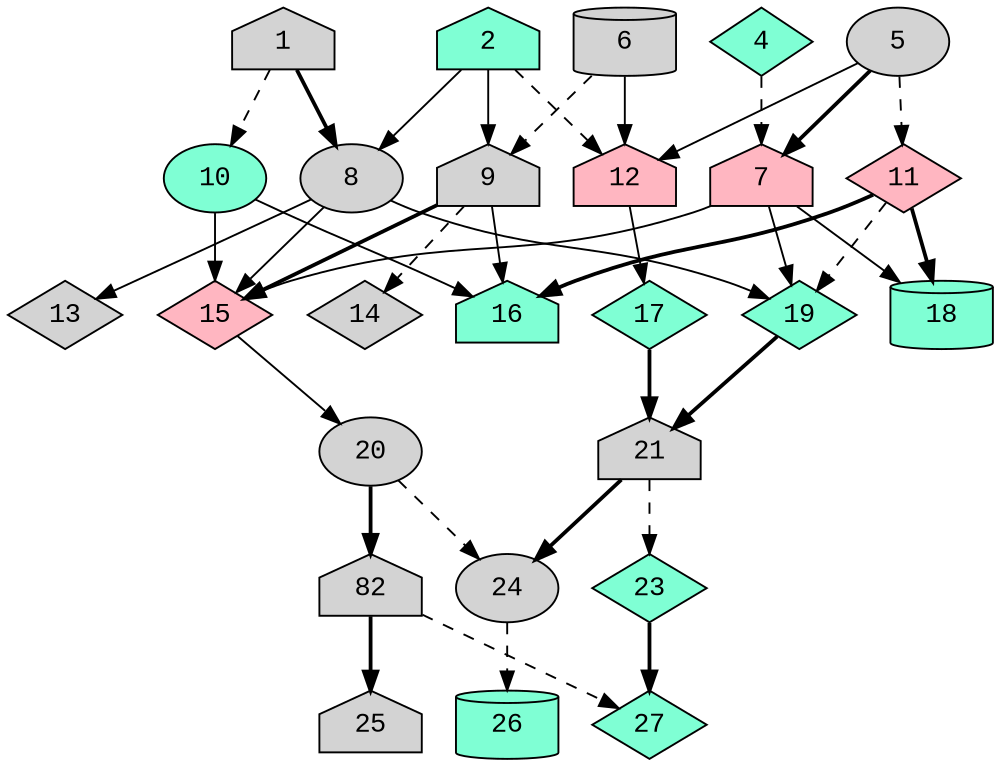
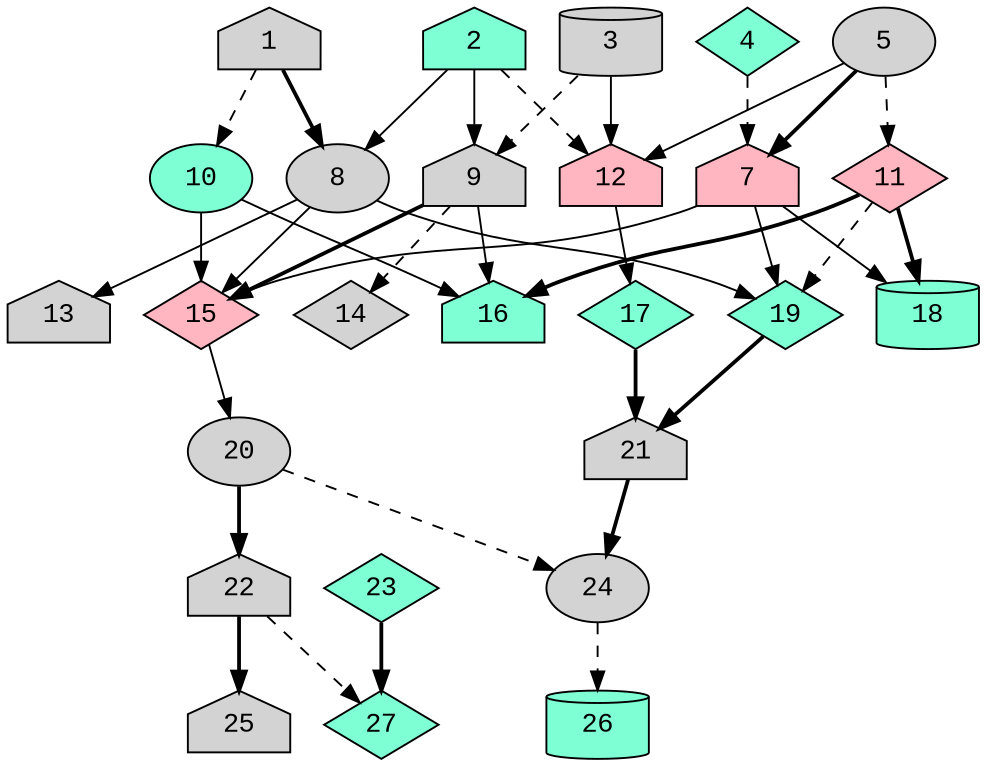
  digraph {
    fontname="Liberation Mono"
    node [alpha=0.15 fillcolor=lightgrey fontname="Liberation Mono" shape=house style=filled]
    edge [fontname="Liberation Mono" style=solid]
    1 [alpha=0.04 expect_size=196485037192209536]
    8 [alpha=0.10 expect_size=77174845771237 shape=ellipse]
    10 [expect_size=5380419571670843392 fillcolor=aquamarine shape=ellipse]
    15 [alpha=0.04 expect_size=18645369909947364 fillcolor=lightpink shape=diamond]
    19 [alpha=0.13 expect_size=373751443318359 fillcolor=aquamarine shape=diamond]
-   13 [alpha=0.19 expect_size=558489292689548 shape=diamond]
+   13 [alpha=0.19 expect_size=558489292689548]
    16 [alpha=0.01 expect_size=875139348940990 fillcolor=aquamarine]
    20 [expect_size=190367844288721344 shape=ellipse]
    21 [expect_size=323997855437096]
    2 [alpha=0.18 expect_size=34566309389946322944 fillcolor=aquamarine]
    9 [alpha=0.05 expect_size=3330071830613340]
    12 [alpha=0.13 expect_size=27106020466026872832 fillcolor=lightpink]
    14 [alpha=0.16 expect_size=61666136155039465472 shape=diamond]
    17 [alpha=0.18 expect_size=3828215809212527 fillcolor=aquamarine shape=diamond]
    18 [alpha=0.08 expect_size=79824285536809168 fillcolor=aquamarine shape=cylinder]
-   3 [expect_size=38946892186201568 shape=cylinder label=6]
+   3 [expect_size=38946892186201568 shape=cylinder]
    4 [alpha=0.18 expect_size=57428512761630949376 fillcolor=aquamarine shape=diamond]
    7 [alpha=0.03 expect_size=6985247948795805696 fillcolor=lightpink]
    5 [alpha=0.05 expect_size=49919055074790768 shape=ellipse]
    11 [alpha=0.12 expect_size=4943170232723449 fillcolor=lightpink shape=diamond]
    24 [alpha=0.14 expect_size=231052530417664000 shape=ellipse]
    23 [alpha=0.00 expect_size=139947323396313841664 fillcolor=aquamarine shape=diamond]
-   22 [alpha=0.12 expect_size=24591831982013415424 label=82]
+   22 [alpha=0.12 expect_size=24591831982013415424]
    25 [alpha=0.04 expect_size=164014662428393472000]
    27 [alpha=0.00 expect_size=95835396813828304 fillcolor=aquamarine shape=diamond]
    26 [alpha=0.03 expect_size=237726013476491493376 fillcolor=aquamarine shape=cylinder]
    1 -> 8 [style=bold]
    1 -> 10 [style=dashed]
    8 -> 15
    8 -> 19
    8 -> 13
    10 -> 15
    10 -> 16
    15 -> 20
    19 -> 21 [style=bold]
    20 -> 24 [style=dashed]
    20 -> 22 [style=bold]
    21 -> 24 [style=bold]
-   21 -> 23 [style=dashed]
    2 -> 8
    2 -> 9
    2 -> 12 [style=dashed]
    9 -> 15 [style=bold]
    9 -> 16
    9 -> 14 [style=dashed]
    12 -> 17
    17 -> 21 [style=bold]
    3 -> 9 [style=dashed]
    3 -> 12
    4 -> 7 [style=dashed]
    7 -> 15
    7 -> 19
    7 -> 18
    5 -> 12
    5 -> 7 [style=bold]
    5 -> 11 [style=dashed]
    11 -> 19 [style=dashed]
    11 -> 16 [style=bold]
    11 -> 18 [style=bold]
    24 -> 26 [style=dashed]
    23 -> 27 [style=bold]
    22 -> 25 [style=bold]
    22 -> 27 [style=dashed]
  }
